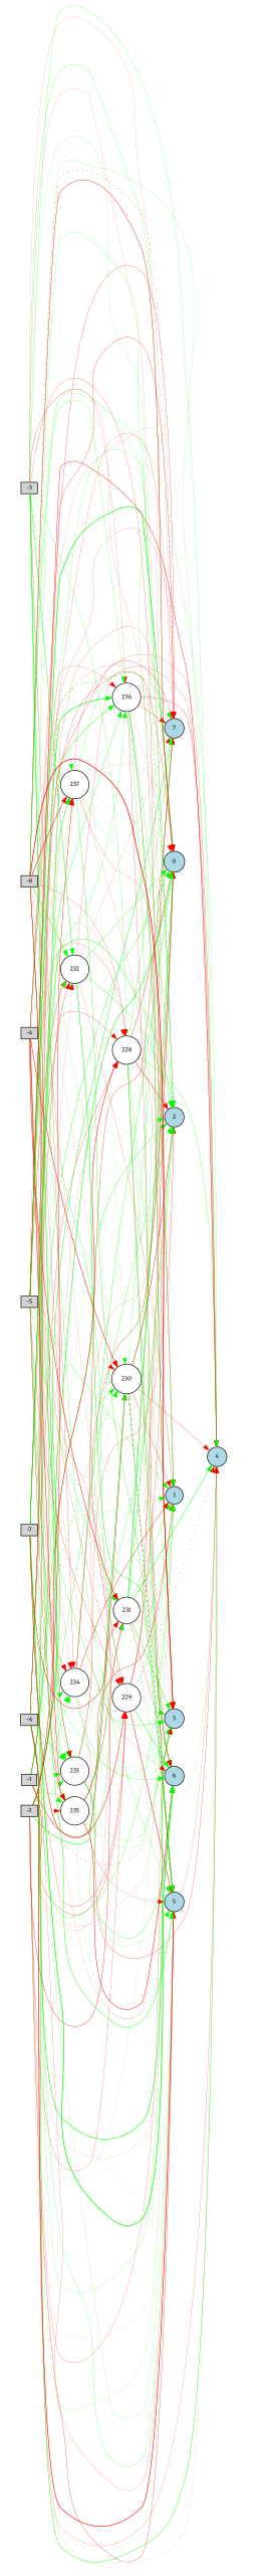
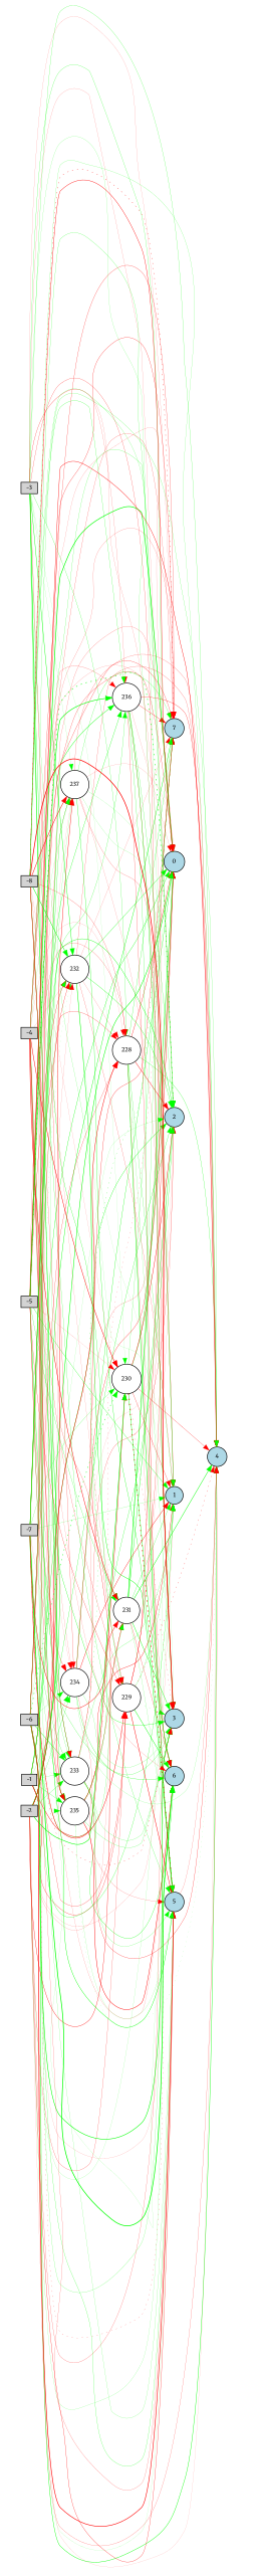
  digraph {
    fontname=Merriweather
    rankdir=LR
    node [fillcolor=white fontname=Merriweather fontsize=9 shape=circle style=filled]
    edge [color=green fontname=Merriweather style=solid]
    -1 [fillcolor=lightgray height=0.2 shape=box width=0.2]
    0 [fillcolor=lightblue height=0.2 width=0.2]
    1 [fillcolor=lightblue height=0.2 width=0.2]
    2 [fillcolor=lightblue height=0.2 width=0.2]
    3 [fillcolor=lightblue height=0.2 width=0.2]
    4 [fillcolor=lightblue height=0.2 width=0.2]
    5 [fillcolor=lightblue height=0.2 width=0.2]
    6 [fillcolor=lightblue height=0.2 width=0.2]
    7 [fillcolor=lightblue height=0.2 width=0.2]
    228 [height=0.2 width=0.2]
    229 [height=0.2 width=0.2]
    230 [height=0.2 width=0.2]
    231 [height=0.2 width=0.2]
    232 [height=0.2 width=0.2]
    233 [height=0.2 width=0.2]
    234 [height=0.2 width=0.2]
    235 [height=0.2 width=0.2]
    236 [height=0.2 width=0.2]
    237 [height=0.2 width=0.2]
    -2 [fillcolor=lightgray height=0.2 shape=box width=0.2]
    -3 [fillcolor=lightgray height=0.2 shape=box width=0.2]
    -4 [fillcolor=lightgray height=0.2 shape=box width=0.2]
    -5 [fillcolor=lightgray height=0.2 shape=box width=0.2]
    -6 [fillcolor=lightgray height=0.2 shape=box width=0.2]
    -7 [fillcolor=lightgray height=0.2 shape=box width=0.2]
    -8 [fillcolor=lightgray height=0.2 shape=box width=0.2]
    -1 -> 0 [penwidth=0.4838806393377937]
    -1 -> 1 [color=red penwidth=0.13685828178404746]
    -1 -> 2 [penwidth=0.4857660338016525]
    -1 -> 3 [color=red penwidth=0.1295202759317966]
    -1 -> 4 [penwidth=0.6139878909025037]
    -1 -> 5 [penwidth=0.11555027200398964]
    -1 -> 6 [color=red penwidth=0.2504035939252506 style=dotted]
    -1 -> 7 [color=red penwidth=0.3742827811991186]
-   -1 -> 228 [color=red penwidth=0.17619517617725414]
+   232 -> 228 [color=red penwidth=0.17619517617725414]
    -1 -> 229 [color=red penwidth=0.3861017785215659]
    -1 -> 230 [color=red penwidth=0.6122900939665662]
    -1 -> 231 [color=red penwidth=0.16225977701124522]
    -1 -> 232 [penwidth=0.1250152886219261 style=dotted]
    -1 -> 233 [penwidth=0.22860875550142823]
    -1 -> 234 [penwidth=0.19415380076669853]
    -1 -> 235 [penwidth=0.29735554839826955]
    -1 -> 236 [penwidth=0.32235258252943627]
    -1 -> 237 [penwidth=0.19365425283863646]
    5 -> 4 [color=red penwidth=0.21380510786464724]
    228 -> 0 [color=red penwidth=0.507129892571021]
    228 -> 1 [penwidth=0.2999636302483401]
    228 -> 2 [color=red penwidth=0.6123018818845792]
    228 -> 3 [penwidth=0.21314561515280545]
    228 -> 4 [penwidth=0.355244765212579]
    228 -> 5 [penwidth=0.7178899224810473]
    228 -> 6 [color=red penwidth=0.2188509205704793]
    228 -> 7 [penwidth=0.35918684007274804]
    229 -> 0 [color=red penwidth=0.441092969151917]
    229 -> 1 [penwidth=0.2834646575119633]
    229 -> 2 [color=red penwidth=0.12393617373503338]
    229 -> 3 [penwidth=0.21379242074722316 style=dotted]
    229 -> 4 [color=red penwidth=0.3439818328210254 style=dotted]
    229 -> 5 [color=red penwidth=0.7166880067680871]
    229 -> 6 [penwidth=0.6597073874688065]
    229 -> 7 [color=red penwidth=0.34949535552946576]
    230 -> 0 [penwidth=0.4497121223713898]
    230 -> 1 [color=red penwidth=0.36337877325771917]
    230 -> 2 [color=red penwidth=0.6428473540792613]
    230 -> 3 [color=red penwidth=0.2513538782113022 style=dotted]
    230 -> 4 [color=red penwidth=0.3340347267318031]
    230 -> 5 [color=red penwidth=1.112775343325331 style=dotted]
    230 -> 6 [penwidth=0.6090456299610217]
    230 -> 7 [penwidth=0.27214222592278403]
    231 -> 0 [penwidth=0.7883694927351855]
    231 -> 1 [penwidth=0.3342662928682232]
    231 -> 2 [penwidth=0.5443237451181442]
    231 -> 3 [penwidth=0.6034342584567409]
    231 -> 4 [penwidth=0.701354897824035]
    231 -> 5 [penwidth=0.20617382488308023]
    231 -> 6 [color=red penwidth=0.3333298964916012]
    231 -> 7 [penwidth=0.27206299506451526]
    232 -> 0 [penwidth=0.4444578061314628]
    232 -> 1 [color=red penwidth=0.2514452497315012]
    232 -> 2 [penwidth=0.4305139101880755]
    232 -> 3 [penwidth=0.10116999134698472]
    232 -> 4 [color=red penwidth=0.26892533765923]
    232 -> 5 [penwidth=0.639555518775875]
    232 -> 6 [penwidth=0.1331383034892383]
    232 -> 7 [color=red penwidth=0.17949055942500794]
    233 -> 0 [color=red penwidth=0.2192809810349834]
    233 -> 1 [penwidth=0.27883113293499673]
    233 -> 2 [color=red penwidth=0.2960812532669955]
    233 -> 3 [penwidth=0.24979499206971081]
    233 -> 4 [color=red penwidth=0.3719524672476011]
    233 -> 5 [penwidth=0.2402571906744488]
    233 -> 6 [penwidth=0.4287907741835686]
    233 -> 7 [penwidth=0.3002906501289925 style=dotted]
    234 -> 0 [penwidth=0.46572351871624806]
    234 -> 1 [color=red penwidth=0.5624748895722538]
    234 -> 2 [color=red penwidth=0.1018831788870529]
    234 -> 3 [penwidth=0.21992389120633893]
    234 -> 4 [penwidth=0.1761140796232767]
    234 -> 5 [color=red penwidth=0.209109110239253]
    234 -> 6 [penwidth=0.3773315372460192]
    234 -> 7 [color=red penwidth=0.4267535057397177]
    235 -> 0 [color=red penwidth=0.43385431634479765]
    235 -> 1 [color=red penwidth=0.5281703578315924]
    235 -> 2 [penwidth=0.398261363205225]
    235 -> 3 [penwidth=0.2607793752390689]
    235 -> 4 [penwidth=0.1189553286619125 style=dotted]
    235 -> 5 [penwidth=0.16381928916596417]
    235 -> 6 [color=red penwidth=0.6858647019115605]
    235 -> 7 [color=red penwidth=0.20865498087208528 style=dotted]
    236 -> 0 [color=red penwidth=0.15173881346809195]
    236 -> 1 [color=red penwidth=0.2709346864558817]
    236 -> 2 [penwidth=0.32520310059624036]
    236 -> 3 [penwidth=0.5433130419875266]
    236 -> 4 [color=red penwidth=0.40540598140514783]
    236 -> 5 [color=red penwidth=0.33106912301532054]
    236 -> 6 [penwidth=0.3459261293101793]
    236 -> 7 [color=red penwidth=0.4043860586879461]
    237 -> 0 [color=red penwidth=0.13539224446831852]
    237 -> 1 [penwidth=0.16573995285688842]
    237 -> 2 [penwidth=0.142898005796808]
    237 -> 3 [color=red penwidth=0.24208417304454624]
    237 -> 4 [color=red penwidth=0.25343448241576494]
    237 -> 5 [penwidth=0.4694395695891116]
    237 -> 6 [color=red penwidth=0.17235059362525895]
    237 -> 7 [penwidth=0.29964740003266266]
    -2 -> 0 [penwidth=0.8120487160508681]
    -2 -> 1 [penwidth=0.1488791822811753]
    -2 -> 2 [penwidth=0.39390534108747344]
    -2 -> 3 [color=red penwidth=0.2639009814614594]
    -2 -> 4 [color=red penwidth=0.10477381845995858]
    -2 -> 5 [color=red penwidth=0.40729844423445893]
    -2 -> 6 [penwidth=0.17028005934274487]
    -2 -> 7 [penwidth=0.617039664543943]
    -2 -> 228 [color=red penwidth=0.738326304097869]
    -2 -> 229 [color=red penwidth=0.2883843990885483]
    -2 -> 230 [penwidth=0.8459014446254932]
    -2 -> 231 [color=red penwidth=0.5254737784219314]
    -2 -> 232 [color=red penwidth=0.14334904769632337]
    -2 -> 233 [penwidth=0.276561801476045]
    -2 -> 234 [penwidth=0.29586475301061627]
-   -2 -> 235 [color=red penwidth=0.13181338449883526 style=dotted]
+   -2 -> 235 [penwidth=0.13181338449883526 style=dotted]
    -2 -> 237 [color=red penwidth=0.6127658575486084]
    -3 -> 0 [penwidth=0.30617176924862755]
    -3 -> 1 [penwidth=0.19230521789560226]
    -3 -> 2 [color=red penwidth=0.16323019995097166]
    -3 -> 3 [color=red penwidth=0.3051011112591959]
    -3 -> 4 [penwidth=0.28578447211980995]
    -3 -> 5 [penwidth=0.30994293538825196]
    -3 -> 6 [color=red penwidth=0.16283854925821678]
    -3 -> 7 [color=red penwidth=0.1444604429498172]
    -3 -> 228 [penwidth=0.30665417251814664]
    -3 -> 229 [penwidth=0.40464703369627886]
    -3 -> 230 [penwidth=0.11731190716932458]
    -3 -> 231 [penwidth=0.219890797288694]
    -3 -> 232 [penwidth=0.6264891162392453]
    -3 -> 233 [penwidth=0.5848573746616591]
    -3 -> 234 [color=red penwidth=0.3132011260192803]
    -3 -> 235 [penwidth=0.38132338113604936]
    -3 -> 236 [color=red penwidth=0.19758960190724595]
    -3 -> 237 [penwidth=0.13235397924510933]
    -4 -> 0 [color=red penwidth=0.16761716221191372]
    -4 -> 1 [color=red penwidth=0.16149854151439508]
    -4 -> 2 [penwidth=0.2711583115541142]
    -4 -> 3 [penwidth=0.4588215143086686]
    -4 -> 4 [penwidth=0.2537438030323426]
    -4 -> 5 [penwidth=0.20604810452072236]
    -4 -> 6 [color=red penwidth=0.16818693819327712]
    -4 -> 7 [color=red penwidth=0.3537322930628435]
    -4 -> 228 [color=red penwidth=0.13205303115822897]
    -4 -> 229 [color=red penwidth=0.26322105736117873]
    -4 -> 230 [color=red penwidth=0.7134304263681231]
    -4 -> 231 [color=red penwidth=0.715569165294261]
    -4 -> 232 [color=red penwidth=0.12512586928949196]
    -4 -> 233 [color=red penwidth=0.12638834193944418]
    -4 -> 234 [color=red penwidth=0.1101451530172974]
    -4 -> 235 [color=red penwidth=0.6413977023477796]
    -4 -> 236 [color=red penwidth=0.24563685256242013]
    -4 -> 237 [penwidth=0.1317264094514345]
    -5 -> 0 [penwidth=0.9989267207844806]
    -5 -> 1 [penwidth=0.3914164283897239]
    -5 -> 2 [penwidth=0.8886797803530057 style=dotted]
    -5 -> 3 [penwidth=0.31560923786091544]
    -5 -> 4 [color=red penwidth=0.5989672936760522]
    -5 -> 5 [penwidth=0.3069520249269124]
    -5 -> 6 [penwidth=0.11833507436216174]
    -5 -> 7 [color=red penwidth=0.38802449379205883]
    -5 -> 228 [color=red penwidth=0.2597872483490389]
    -5 -> 229 [color=red penwidth=0.3460689740431723]
    -5 -> 230 [color=red penwidth=0.12821873202258752]
    -5 -> 231 [penwidth=0.3116757275912552]
    -5 -> 232 [color=red penwidth=0.4213908018426126]
    -5 -> 233 [penwidth=0.24796018330675354]
    -5 -> 234 [color=red penwidth=0.2417526516409629]
    -5 -> 235 [color=red penwidth=0.3427924078527352]
    -5 -> 236 [penwidth=0.9516368460530259]
    -5 -> 237 [color=red penwidth=0.1498731364630025]
    -6 -> 0 [color=red penwidth=0.342537818221741]
    -6 -> 1 [penwidth=0.37330144689669364]
    -6 -> 2 [penwidth=0.14362674022411553]
    -6 -> 3 [penwidth=0.8446656398002514]
    -6 -> 4 [color=red penwidth=0.243441243700529]
    -6 -> 5 [color=red penwidth=0.9140738311436342]
    -6 -> 6 [penwidth=0.2367479998112044]
    -6 -> 7 [color=red penwidth=0.20887110256965752]
    -6 -> 228 [color=red penwidth=0.3312730365479582]
    -6 -> 229 [color=red penwidth=0.3442373347124395]
    -6 -> 230 [penwidth=0.7047907673555305 style=dotted]
    -6 -> 231 [penwidth=0.26952670482546714]
    -6 -> 232 [color=red penwidth=0.4117478573938287]
    -6 -> 233 [penwidth=0.5105627477051754]
    -6 -> 234 [penwidth=0.14573424769212567]
    -6 -> 235 [penwidth=0.15348073213330288 style=dotted]
    -6 -> 236 [penwidth=0.4573514663340088]
    -6 -> 237 [color=red penwidth=0.10052562946553824]
    -7 -> 0 [color=red penwidth=0.2304854751002979]
    -7 -> 1 [penwidth=0.1974477755318717]
    -7 -> 2 [penwidth=0.5445668307857222]
    -7 -> 3 [color=red penwidth=0.3664527882813542 style=dotted]
    -7 -> 5 [color=red penwidth=0.24062579093611067]
    -7 -> 6 [penwidth=1.126469666895809]
    -7 -> 7 [color=red penwidth=0.26191027436830727]
    -7 -> 228 [color=red penwidth=0.333424852600955]
    -7 -> 229 [color=red penwidth=0.6874821380642347]
    -7 -> 230 [penwidth=0.24042571096540227]
    -7 -> 231 [color=red penwidth=0.6367457665131424]
    -7 -> 232 [penwidth=0.16826141373809222]
    -7 -> 233 [penwidth=0.3136436915511063]
    -7 -> 234 [color=red penwidth=0.129312549896754]
    -7 -> 235 [penwidth=0.21936416208995707]
    -7 -> 236 [penwidth=0.6027569116187547]
    -7 -> 237 [penwidth=0.41091852121962735]
    -8 -> 0 [color=red penwidth=0.5878186751627135]
    -8 -> 1 [penwidth=0.23205951977889544]
    -8 -> 2 [penwidth=0.2797188066077201]
    -8 -> 3 [color=red penwidth=1.1204627512262035]
    -8 -> 4 [penwidth=0.21756948304048698]
    -8 -> 5 [penwidth=0.6005149594832325]
    -8 -> 6 [color=red penwidth=0.1687372555753816]
    -8 -> 7 [color=red penwidth=0.4396211699515111 style=dotted]
    -8 -> 228 [color=red penwidth=0.28193751680039236]
    -8 -> 229 [color=red penwidth=0.27887939804328804]
    -8 -> 230 [color=red penwidth=0.12969843600937078]
    -8 -> 231 [color=red penwidth=0.149583525328229]
    -8 -> 232 [penwidth=0.733009842271866]
    -8 -> 233 [color=red penwidth=0.22372248549472085]
    -8 -> 234 [color=red penwidth=0.15844045695036446]
    -8 -> 235 [color=red penwidth=0.19570063022903114]
    -8 -> 236 [penwidth=0.3115982024572813]
    -8 -> 237 [color=red penwidth=0.7475148017110379]
  }
